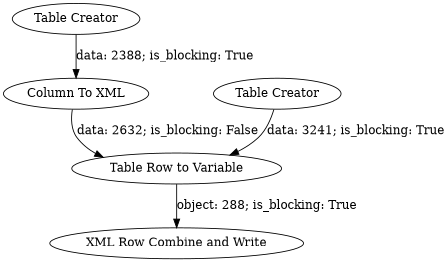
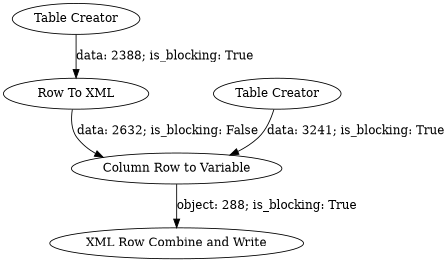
  digraph {
    rankdir=TB
    n1 [label="Table Creator"]
-   n2 [label="Column To XML"]
-   n3 [label="Table Row to Variable"]
+   n2 [label="Row To XML"]
+   n3 [label="Column Row to Variable"]
    n4 [label="Table Creator"]
    n5 [label="XML Row Combine and Write"]
    n1 -> n2 [label="data: 2388; is_blocking: True"]
    n2 -> n3 [label="data: 2632; is_blocking: False"]
    n3 -> n5 [label="object: 288; is_blocking: True"]
    n4 -> n3 [label="data: 3241; is_blocking: True"]
  }
